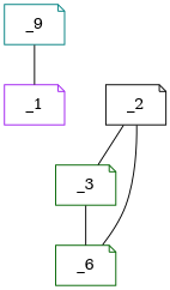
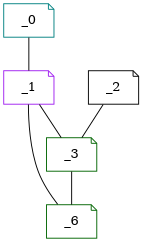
  graph {
    node [color=darkgreen shape=note]
-   _0 [color=teal x=0.319024 y=2.72751 label=_9]
+   _0 [color=teal x=0.319024 y=2.72751]
    _1 [color=purple x=1.00365 y=0.480792]
    _3 [x=2.06581 y=1.0704]
    n4 [label=_6 x=1.2578 y=2.01836]
    _2 [color=black x=1.8794 y=3.11435]
    _0 -- _1
-   _2 -- n4
+   _1 -- _3
+   _1 -- n4
    _3 -- n4
    _2 -- _3
  }
